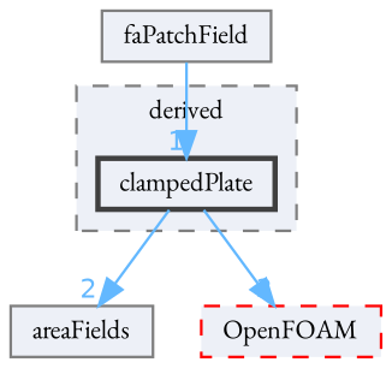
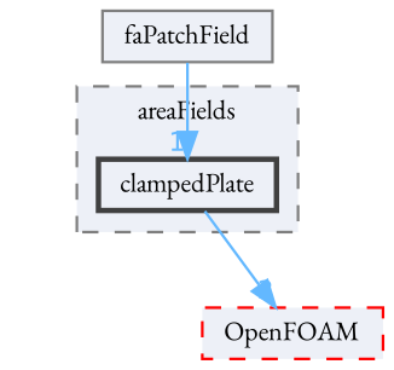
  digraph {
    compound=true
    fontname="EB Garamond"
    node [color=grey50 fillcolor="#edf0f7" fontname="EB Garamond" fontsize=10 shape=box style=filled]
    edge [color=steelblue1 fontcolor=steelblue1 fontname="EB Garamond" fontsize=10 labeldistance=1.5 labelfontname=Helvetica labelfontsize=10]
    n1 [color=grey25 height=0.2 label=clampedPlate style="filled,bold" width=0.4]
-   n2 [height=0.2 label=areaFields width=0.4]
    n3 [color=red height=0.2 label=OpenFOAM style="filled,dashed" width=0.4]
    n4 [height=0.2 label=faPatchField width=0.4]
    subgraph cluster_1 {
      bgcolor="#edf0f7"
      fontsize=10
-     label=derived
+     label=areaFields
      pencolor=grey50
      style="filled,dashed"
      n1
    }
-   n1 -> n2 [headlabel=2]
    n1 -> n3 [headlabel=3]
    n4 -> n1 [headlabel=1]
  }
